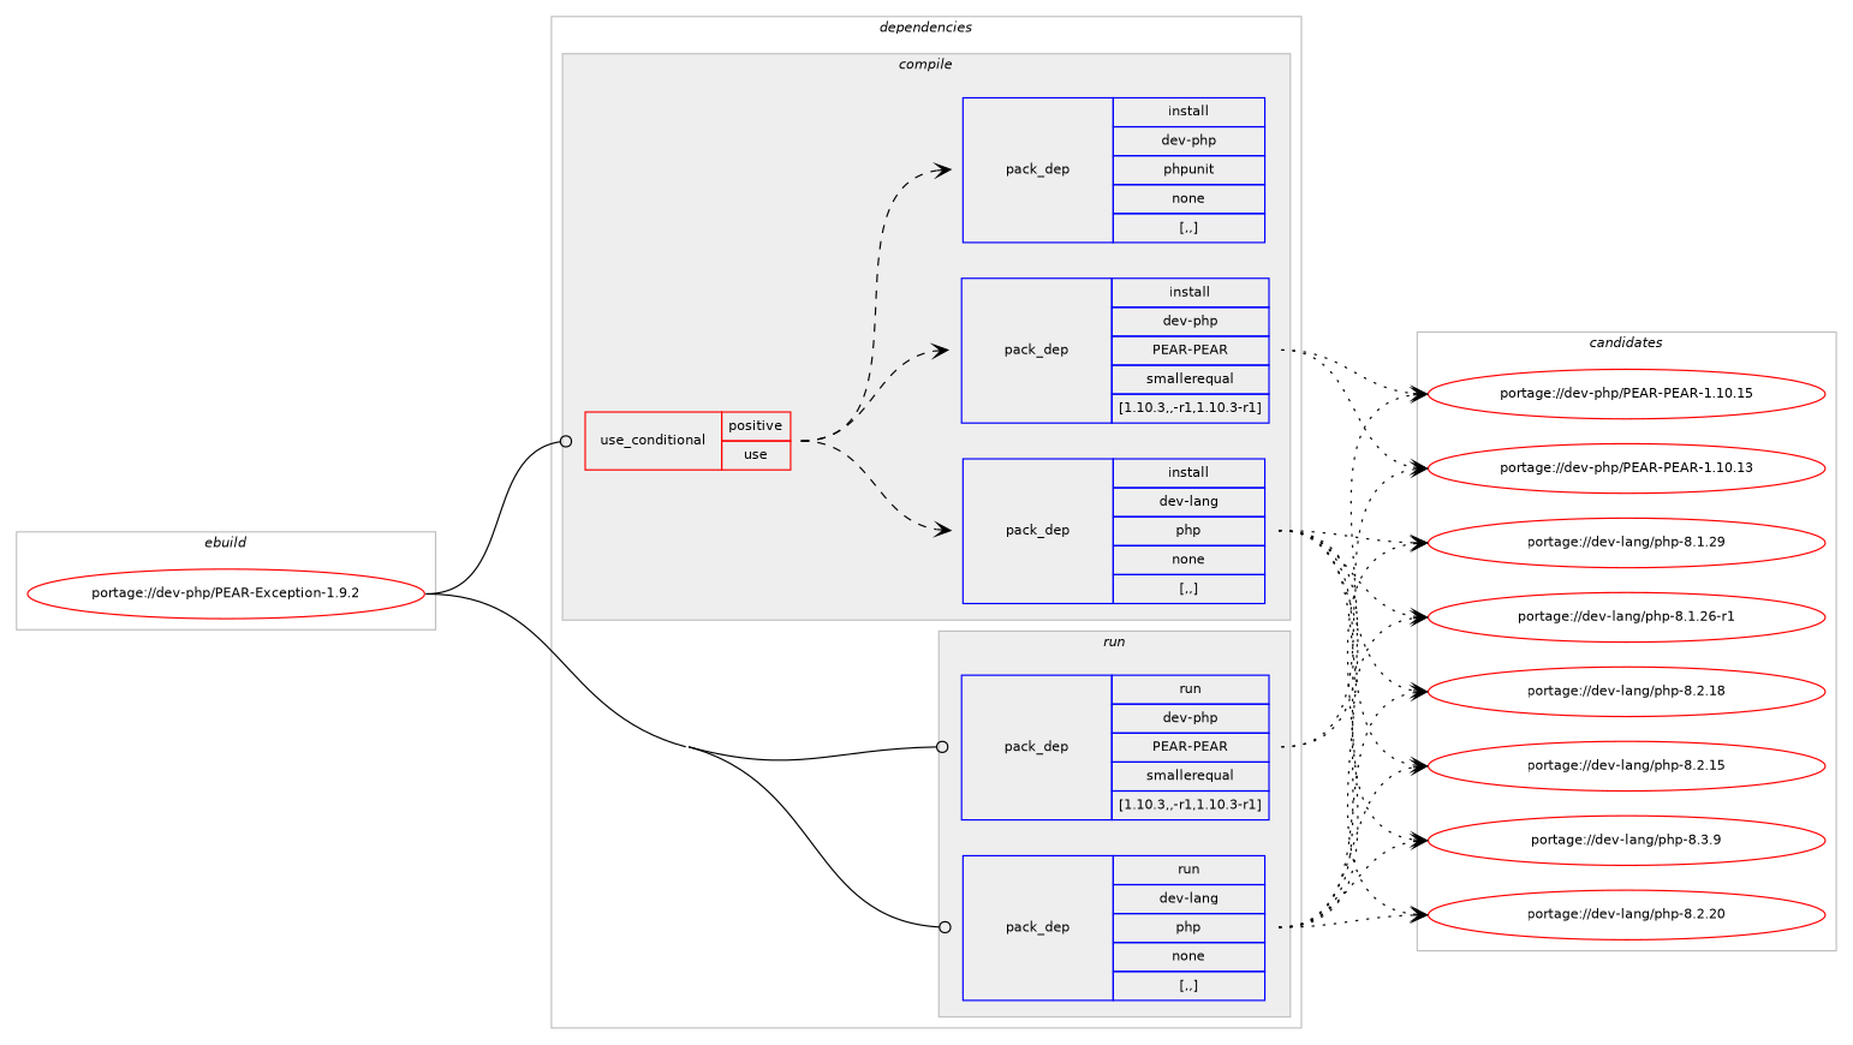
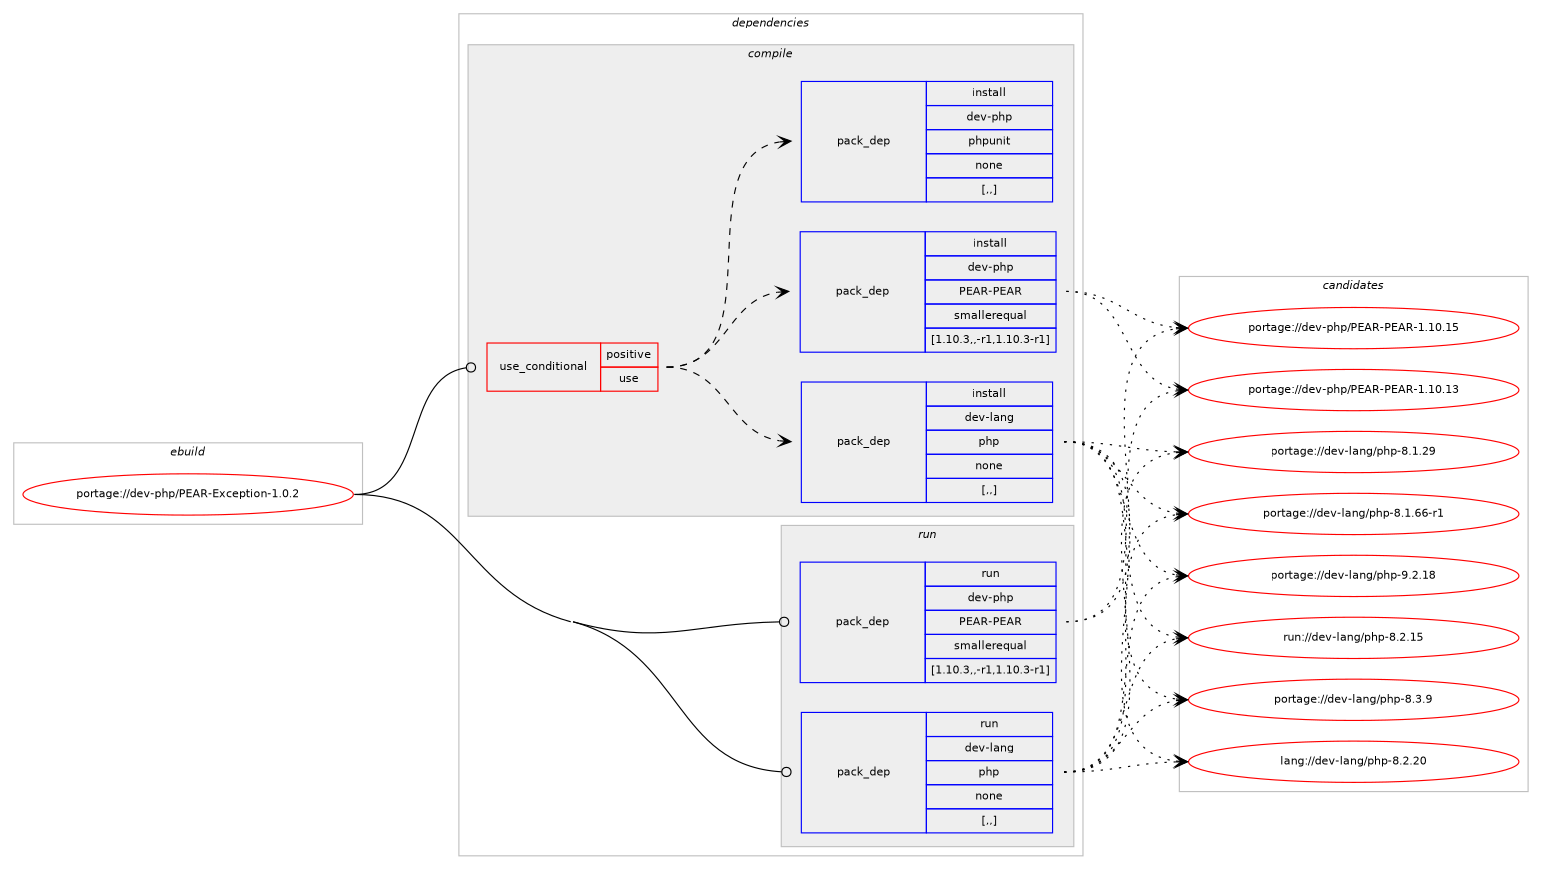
  digraph {
    compound=true
    concentrate=true
    fontname=Helvetica
    fontsize=10
    newrank=true
    rankdir=LR
    ranksep=1.5
    node [color=red fontname=Helvetica fontsize=10]
    edge [arrowhead=vee headport=w style=dotted tailport=e weight=100]
-   n1 [label="portage://dev-php/PEAR-Exception-1.9.2" width=4]
+   n1 [label="portage://dev-php/PEAR-Exception-1.0.2" width=4]
    n2 [color=blue label=<<TABLE BORDER="0" CELLBORDER="1" CELLSPACING="0" CELLPADDING="4" WIDTH="220"><TR><TD ROWSPAN="6" CELLPADDING="30">pack_dep</TD></TR><TR><TD WIDTH="110">install</TD></TR><TR><TD>dev-lang</TD></TR><TR><TD>php</TD></TR><TR><TD>none</TD></TR><TR><TD>[,,]</TD></TR></TABLE>> shape=none]
    n3 [color=blue label=<<TABLE BORDER="0" CELLBORDER="1" CELLSPACING="0" CELLPADDING="4" WIDTH="220"><TR><TD ROWSPAN="6" CELLPADDING="30">pack_dep</TD></TR><TR><TD WIDTH="110">install</TD></TR><TR><TD>dev-php</TD></TR><TR><TD>PEAR-PEAR</TD></TR><TR><TD>smallerequal</TD></TR><TR><TD>[1.10.3,,-r1,1.10.3-r1]</TD></TR></TABLE>> shape=none]
    n4 [color=blue label=<<TABLE BORDER="0" CELLBORDER="1" CELLSPACING="0" CELLPADDING="4" WIDTH="220"><TR><TD ROWSPAN="6" CELLPADDING="30">pack_dep</TD></TR><TR><TD WIDTH="110">install</TD></TR><TR><TD>dev-php</TD></TR><TR><TD>phpunit</TD></TR><TR><TD>none</TD></TR><TR><TD>[,,]</TD></TR></TABLE>> shape=none]
    n5 [label=<<TABLE BORDER="0" CELLBORDER="1" CELLSPACING="0" CELLPADDING="4"><TR><TD ROWSPAN="3" CELLPADDING="10">use_conditional</TD></TR><TR><TD>positive</TD></TR><TR><TD>use</TD></TR></TABLE>> shape=none]
    n6 [color=blue label=<<TABLE BORDER="0" CELLBORDER="1" CELLSPACING="0" CELLPADDING="4" WIDTH="220"><TR><TD ROWSPAN="6" CELLPADDING="30">pack_dep</TD></TR><TR><TD WIDTH="110">run</TD></TR><TR><TD>dev-lang</TD></TR><TR><TD>php</TD></TR><TR><TD>none</TD></TR><TR><TD>[,,]</TD></TR></TABLE>> shape=none]
    n7 [color=blue label=<<TABLE BORDER="0" CELLBORDER="1" CELLSPACING="0" CELLPADDING="4" WIDTH="220"><TR><TD ROWSPAN="6" CELLPADDING="30">pack_dep</TD></TR><TR><TD WIDTH="110">run</TD></TR><TR><TD>dev-php</TD></TR><TR><TD>PEAR-PEAR</TD></TR><TR><TD>smallerequal</TD></TR><TR><TD>[1.10.3,,-r1,1.10.3-r1]</TD></TR></TABLE>> shape=none]
    n8 [label="portage://dev-lang/php-8.3.9" width=4]
-   n9 [label="portage://dev-lang/php-8.2.20" width=4]
-   n10 [label="portage://dev-lang/php-8.2.18" width=4]
-   n11 [label="portage://dev-lang/php-8.2.15" width=4]
+   n9 [label="lang://dev-lang/php-8.2.20" width=4]
+   n10 [label="portage://dev-lang/php-9.2.18" width=4]
+   n11 [label="run://dev-lang/php-8.2.15" width=4]
    n12 [label="portage://dev-lang/php-8.1.29" width=4]
-   n13 [label="portage://dev-lang/php-8.1.26-r1" width=4]
+   n13 [label="portage://dev-lang/php-8.1.66-r1" width=4]
    n14 [label="portage://dev-php/PEAR-PEAR-1.10.15" width=4]
    n15 [label="portage://dev-php/PEAR-PEAR-1.10.13" width=4]
    subgraph cluster_1 {
      color=gray
      label=<<i>ebuild</i>>
      n1
    }
    subgraph cluster_2 {
      color=gray
      label=<<i>dependencies</i>>
      subgraph cluster_3 {
        color=gray
        fillcolor="#eeeeee"
        label=<<i>compile</i>>
        style=filled
        subgraph sub_4 {
          color=gray
          fillcolor="#eeeeee"
          label=<<i>compile</i>>
          style=filled
          n5
          subgraph sub_5 {
            color=gray
            fillcolor="#eeeeee"
            label=<<i>compile</i>>
            style=filled
            n2
          }
          subgraph sub_6 {
            color=gray
            fillcolor="#eeeeee"
            label=<<i>compile</i>>
            style=filled
            n3
          }
          subgraph sub_7 {
            color=gray
            fillcolor="#eeeeee"
            label=<<i>compile</i>>
            style=filled
            n4
          }
        }
      }
      subgraph cluster_8 {
        color=gray
        fillcolor="#eeeeee"
        label=<<i>compile and run</i>>
        style=filled
      }
      subgraph cluster_9 {
        color=gray
        fillcolor="#eeeeee"
        label=<<i>run</i>>
        style=filled
        subgraph sub_10 {
          color=gray
          fillcolor="#eeeeee"
          label=<<i>run</i>>
          style=filled
          n6
        }
        subgraph sub_11 {
          color=gray
          fillcolor="#eeeeee"
          label=<<i>run</i>>
          style=filled
          n7
        }
      }
    }
    subgraph cluster_12 {
      color=gray
      label=<<i>candidates</i>>
      rank=same
      subgraph sub_13 {
        color=black
        label=<<i>candidates</i>>
        nodesep=1
        rank=same
        n8
        n9
        n10
        n11
        n12
        n13
      }
      subgraph sub_14 {
        color=black
        label=<<i>candidates</i>>
        nodesep=1
        rank=same
        n14
        n15
      }
      subgraph sub_15 {
        color=black
        label=<<i>candidates</i>>
        nodesep=1
        rank=same
      }
      subgraph sub_16 {
        color=black
        label=<<i>candidates</i>>
        nodesep=1
        rank=same
        n8
        n9
        n10
        n11
        n12
        n13
      }
      subgraph sub_17 {
        color=black
        label=<<i>candidates</i>>
        nodesep=1
        rank=same
        n14
        n15
      }
    }
    n1 -> n5 [arrowhead=odot style=solid weight=20]
    n1 -> n6 [arrowhead=odot style=solid weight=20]
    n1 -> n7 [arrowhead=odot style=solid weight=20]
    n2 -> n8
    n2 -> n9
    n2 -> n10
    n2 -> n11
    n2 -> n12
    n2 -> n13
    n3 -> n14
    n3 -> n15
    n5 -> n2 [style=dashed weight=20]
    n5 -> n3 [style=dashed weight=20]
    n5 -> n4 [style=dashed weight=20]
    n6 -> n8
    n6 -> n9
    n6 -> n10
    n6 -> n11
    n6 -> n12
    n6 -> n13
    n7 -> n14
    n7 -> n15
  }
